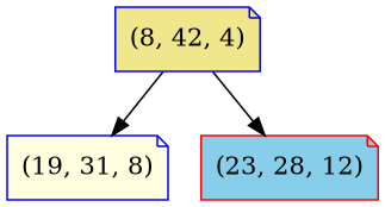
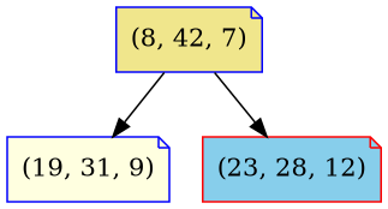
  digraph {
    node [color=blue shape=note style=filled]
-   "(8, 42, 4)" [fillcolor=khaki]
-   "(19, 31, 9)" [fillcolor=lightyellow label="(19, 31, 8)"]
+   "(8, 42, 4)" [fillcolor=khaki label="(8, 42, 7)"]
+   "(19, 31, 9)" [fillcolor=lightyellow]
    "(23, 28, 12)" [color=red fillcolor=skyblue]
    "(8, 42, 4)" -> "(19, 31, 9)"
    "(8, 42, 4)" -> "(23, 28, 12)"
  }
